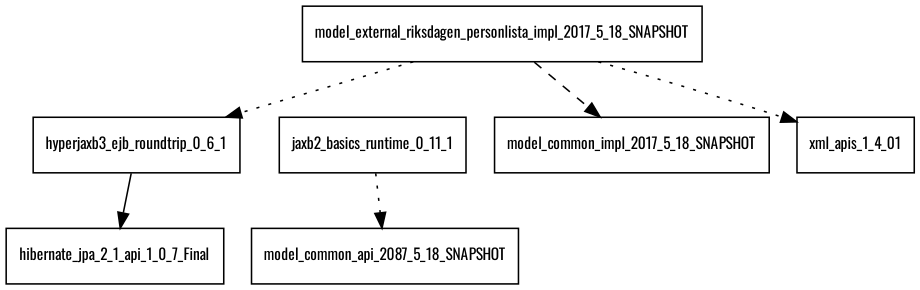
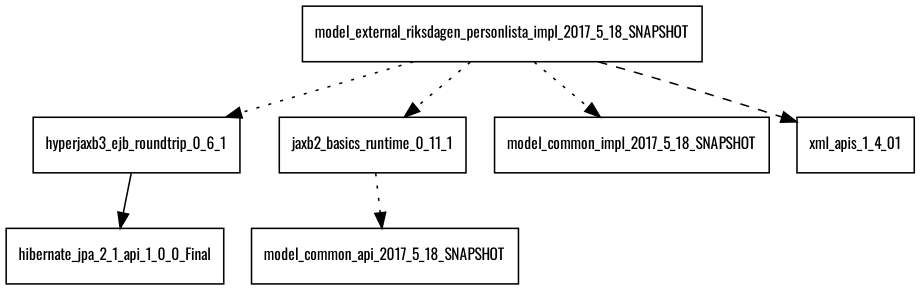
  digraph {
    fontname=Oswald
    node [fontname=Oswald fontsize=10.0 shape=box]
    edge [fontname=Oswald style=dotted]
    model_external_riksdagen_personlista_impl_2017_5_18_SNAPSHOT
    hyperjaxb3_ejb_roundtrip_0_6_1
    jaxb2_basics_runtime_0_11_1
    model_common_impl_2017_5_18_SNAPSHOT
    xml_apis_1_4_01
-   hibernate_jpa_2_1_api_1_0_0_Final [label=hibernate_jpa_2_1_api_1_0_7_Final]
-   model_common_api_2017_5_18_SNAPSHOT [label=model_common_api_2087_5_18_SNAPSHOT]
+   hibernate_jpa_2_1_api_1_0_0_Final
+   model_common_api_2017_5_18_SNAPSHOT
    model_external_riksdagen_personlista_impl_2017_5_18_SNAPSHOT -> hyperjaxb3_ejb_roundtrip_0_6_1
-   model_external_riksdagen_personlista_impl_2017_5_18_SNAPSHOT -> model_common_impl_2017_5_18_SNAPSHOT [style=dashed]
-   model_external_riksdagen_personlista_impl_2017_5_18_SNAPSHOT -> xml_apis_1_4_01
+   model_external_riksdagen_personlista_impl_2017_5_18_SNAPSHOT -> jaxb2_basics_runtime_0_11_1
+   model_external_riksdagen_personlista_impl_2017_5_18_SNAPSHOT -> model_common_impl_2017_5_18_SNAPSHOT
+   model_external_riksdagen_personlista_impl_2017_5_18_SNAPSHOT -> xml_apis_1_4_01 [style=dashed]
    hyperjaxb3_ejb_roundtrip_0_6_1 -> hibernate_jpa_2_1_api_1_0_0_Final [style=solid]
    jaxb2_basics_runtime_0_11_1 -> model_common_api_2017_5_18_SNAPSHOT
  }
